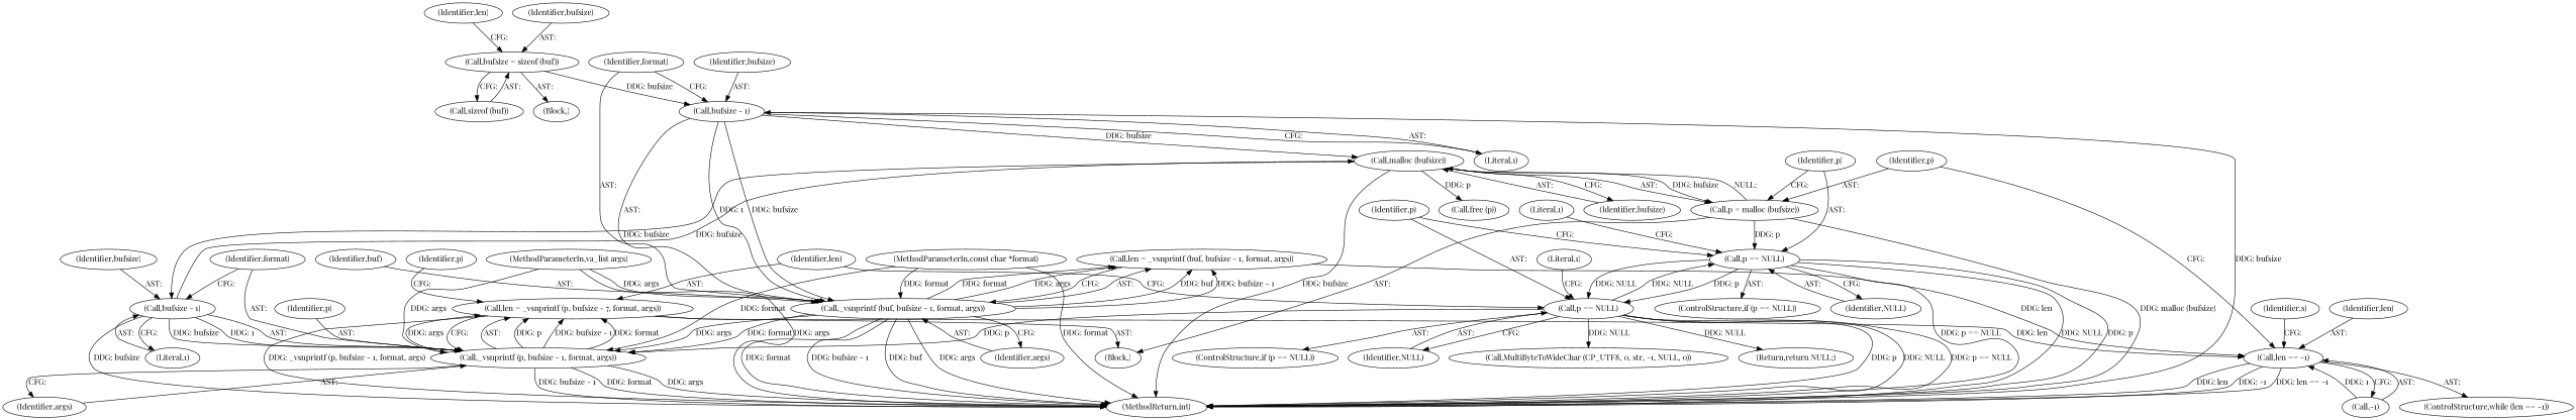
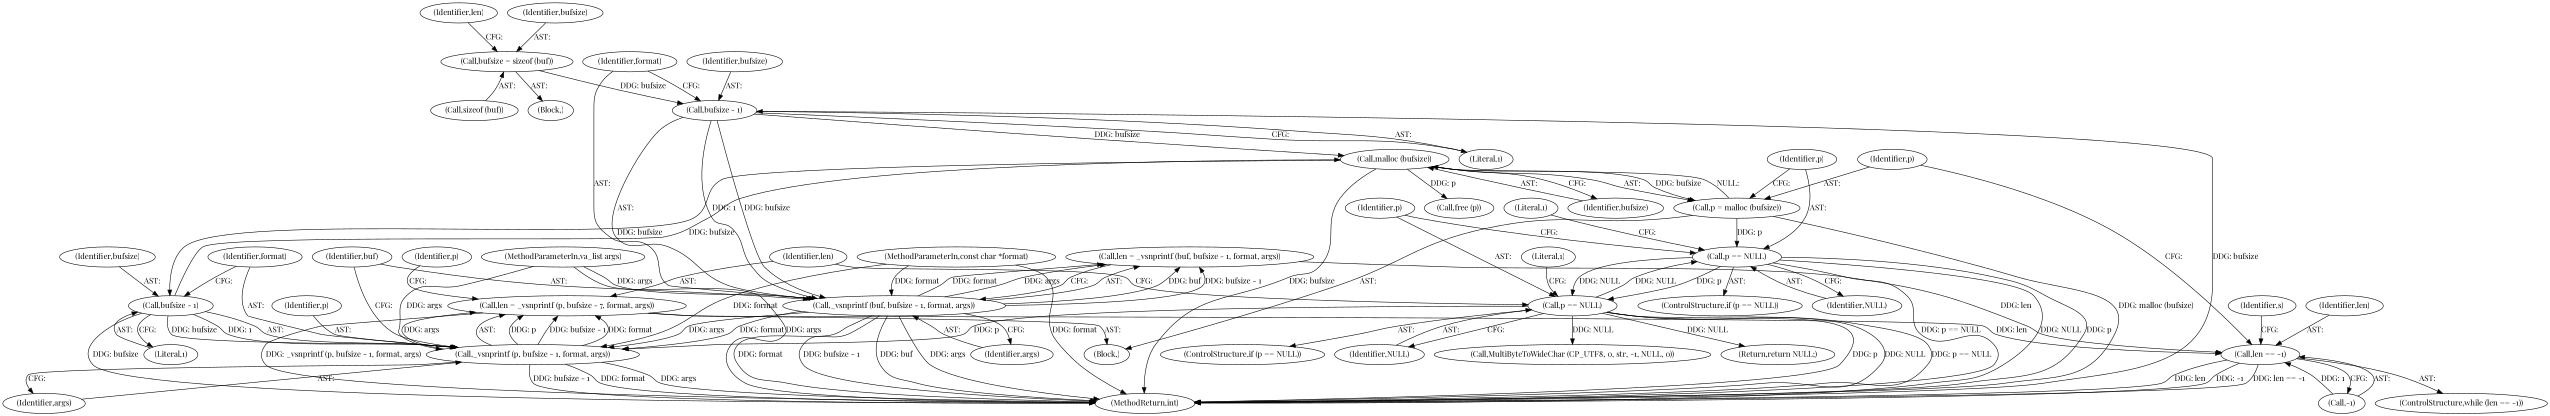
  digraph {
    fontname="Playfair Display"
    node [fontname="Playfair Display"]
    edge [fontname="Playfair Display"]
    n1 [label="(Call,len = _vsnprintf (p, bufsize - 7, format, args))"]
    n2 [label="(Call,_vsnprintf (p, bufsize - 1, format, args))"]
    n3 [label="(Call,len == -1)"]
    n4 [label="(Block,)"]
    n5 [label="(MethodReturn,int)"]
    n6 [label="(Identifier,args)"]
    n7 [label="(Call,-1)"]
    n8 [label="(ControlStructure,while (len == -1))"]
    n9 [label="(Call,free (p))"]
    n10 [label="(Call,p == NULL)"]
    n11 [label="(Call,p == NULL)"]
    n12 [label="(Call,MultiByteToWideChar (CP_UTF8, 0, str, -1, NULL, 0))"]
    n13 [label="(Return,return NULL;)"]
    n14 [label="(ControlStructure,if (p == NULL))"]
    n15 [label="(Identifier,NULL)"]
    n16 [label="(Identifier,NULL)"]
    n17 [label="(ControlStructure,if (p == NULL))"]
    n18 [label="(Call,p = malloc (bufsize))"]
    n19 [label="(Call,malloc (bufsize))"]
    n20 [label="(Call,bufsize - 1)"]
    n21 [label="(Identifier,bufsize)"]
    n22 [label="(Literal,1)"]
    n23 [label="(Call,bufsize - 1)"]
    n24 [label="(Call,_vsnprintf (buf, bufsize - 1, format, args))"]
    n25 [label="(Literal,1)"]
    n26 [label="(Call,len = _vsnprintf (buf, bufsize - 1, format, args))"]
    n27 [label="(Identifier,args)"]
    n28 [label="(Call,bufsize = sizeof (buf))"]
    n29 [label="(Call,sizeof (buf))"]
    n30 [label="(Block,)"]
    n31 [label="(MethodParameterIn,const char *format)"]
    n32 [label="(MethodParameterIn,va_list args)"]
    n33 [label="(Identifier,format)"]
    n34 [label="(Identifier,p)"]
    n35 [label="(Identifier,len)"]
    n36 [label="(Literal,1)"]
    n37 [label="(Identifier,format)"]
    n38 [label="(Identifier,p)"]
    n39 [label="(Identifier,s)"]
    n40 [label="(Identifier,buf)"]
    n41 [label="(Identifier,p)"]
    n42 [label="(Identifier,len)"]
    n43 [label="(Identifier,p)"]
    n44 [label="(Identifier,len)"]
    n45 [label="(Identifier,bufsize)"]
    n46 [label="(Literal,1)"]
    n47 [label="(Identifier,bufsize)"]
    n48 [label="(Identifier,p)"]
    n49 [label="(Identifier,bufsize)"]
-   n1 -> n2 [label="CFG: "]
+   n40 -> n2 [label="CFG: "]
    n1 -> n3 [label="DDG: len"]
    n1 -> n4 [label="AST: "]
    n1 -> n5 [label="DDG: _vsnprintf (p, bufsize - 1, format, args)"]
    n2 -> n1 [label="AST: "]
    n2 -> n1 [label="DDG: p"]
    n2 -> n1 [label="DDG: bufsize - 1"]
    n2 -> n1 [label="DDG: format"]
    n2 -> n1 [label="DDG: args"]
    n2 -> n5 [label="DDG: args"]
    n2 -> n5 [label="DDG: bufsize - 1"]
    n2 -> n5 [label="DDG: format"]
    n2 -> n6 [label="CFG: "]
    n3 -> n5 [label="DDG: len == -1"]
    n3 -> n5 [label="DDG: len"]
    n3 -> n5 [label="DDG: -1"]
    n3 -> n7 [label="CFG: "]
    n3 -> n8 [label="AST: "]
    n6 -> n2 [label="AST: "]
    n7 -> n3 [label="AST: "]
    n7 -> n3 [label="DDG: 1"]
    n10 -> n2 [label="DDG: p"]
    n10 -> n5 [label="DDG: p"]
    n10 -> n5 [label="DDG: NULL"]
    n10 -> n5 [label="DDG: p == NULL"]
    n10 -> n11 [label="DDG: NULL"]
    n10 -> n12 [label="DDG: NULL"]
    n10 -> n13 [label="DDG: NULL"]
    n10 -> n14 [label="AST: "]
    n10 -> n15 [label="CFG: "]
    n11 -> n5 [label="DDG: p == NULL"]
    n11 -> n5 [label="DDG: NULL"]
    n11 -> n5 [label="DDG: p"]
    n11 -> n10 [label="DDG: p"]
    n11 -> n10 [label="DDG: NULL"]
    n11 -> n16 [label="CFG: "]
    n11 -> n17 [label="AST: "]
    n15 -> n10 [label="AST: "]
    n16 -> n11 [label="AST: "]
    n18 -> n4 [label="AST: "]
    n18 -> n5 [label="DDG: malloc (bufsize)"]
    n18 -> n11 [label="DDG: p"]
    n18 -> n19 [label="NULL: "]
    n19 -> n5 [label="DDG: bufsize"]
    n19 -> n9 [label="DDG: p"]
    n19 -> n18 [label="AST: "]
    n19 -> n18 [label="DDG: bufsize"]
    n19 -> n20 [label="DDG: bufsize"]
    n19 -> n21 [label="CFG: "]
    n20 -> n2 [label="AST: "]
    n20 -> n2 [label="DDG: bufsize"]
    n20 -> n2 [label="DDG: 1"]
    n20 -> n5 [label="DDG: bufsize"]
    n20 -> n19 [label="DDG: bufsize"]
    n20 -> n22 [label="CFG: "]
    n21 -> n19 [label="AST: "]
    n22 -> n20 [label="AST: "]
    n23 -> n5 [label="DDG: bufsize"]
    n23 -> n19 [label="DDG: bufsize"]
    n23 -> n24 [label="AST: "]
    n23 -> n24 [label="DDG: bufsize"]
    n23 -> n24 [label="DDG: 1"]
    n23 -> n25 [label="CFG: "]
    n24 -> n2 [label="DDG: format"]
    n24 -> n2 [label="DDG: args"]
    n24 -> n5 [label="DDG: format"]
    n24 -> n5 [label="DDG: bufsize - 1"]
    n24 -> n5 [label="DDG: buf"]
    n24 -> n5 [label="DDG: args"]
    n24 -> n26 [label="AST: "]
    n24 -> n26 [label="DDG: buf"]
    n24 -> n26 [label="DDG: bufsize - 1"]
    n24 -> n26 [label="DDG: format"]
    n24 -> n26 [label="DDG: args"]
    n24 -> n27 [label="CFG: "]
    n25 -> n23 [label="AST: "]
    n26 -> n3 [label="DDG: len"]
    n26 -> n24 [label="CFG: "]
    n27 -> n24 [label="AST: "]
    n28 -> n23 [label="DDG: bufsize"]
-   n28 -> n29 [label="CFG: "]
    n28 -> n30 [label="AST: "]
    n29 -> n28 [label="AST: "]
    n31 -> n2 [label="DDG: format"]
    n31 -> n5 [label="DDG: format"]
    n31 -> n24 [label="DDG: format"]
    n32 -> n2 [label="DDG: args"]
    n32 -> n5 [label="DDG: args"]
    n32 -> n24 [label="DDG: args"]
    n33 -> n2 [label="AST: "]
    n33 -> n20 [label="CFG: "]
    n34 -> n11 [label="AST: "]
    n34 -> n18 [label="CFG: "]
    n35 -> n1 [label="AST: "]
    n35 -> n10 [label="CFG: "]
    n36 -> n11 [label="CFG: "]
    n37 -> n23 [label="CFG: "]
    n37 -> n24 [label="AST: "]
    n38 -> n2 [label="AST: "]
    n39 -> n3 [label="CFG: "]
    n40 -> n24 [label="AST: "]
    n41 -> n1 [label="CFG: "]
    n42 -> n3 [label="AST: "]
    n43 -> n10 [label="AST: "]
    n43 -> n11 [label="CFG: "]
    n44 -> n28 [label="CFG: "]
    n45 -> n23 [label="AST: "]
    n46 -> n10 [label="CFG: "]
    n47 -> n28 [label="AST: "]
    n48 -> n3 [label="CFG: "]
    n48 -> n18 [label="AST: "]
    n49 -> n20 [label="AST: "]
  }
